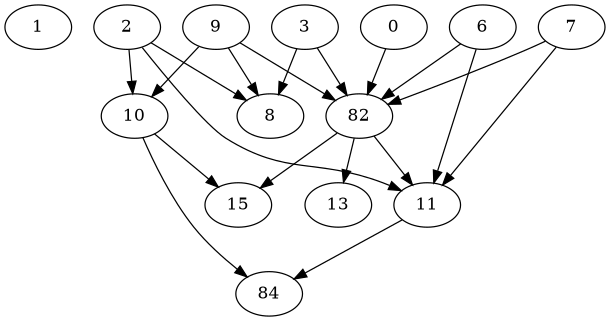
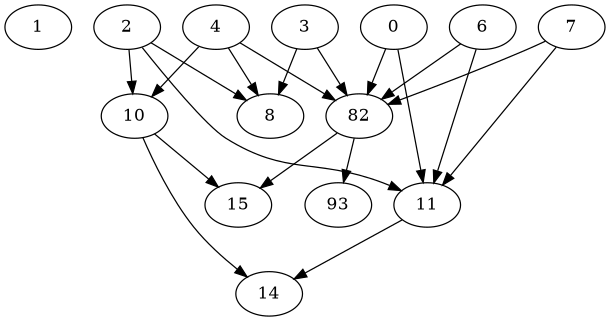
  digraph {
    node [alpha=0.01]
    1 [alpha=0.04 expect_size=20448256]
    2 [alpha=0.11 expect_size=47842304]
    8 [alpha=0.10 expect_size=26639360]
    10 [alpha=0.15 expect_size=44142592]
    11 [expect_size=36433920]
-   14 [alpha=0.07 expect_size=27632640 label=84]
+   14 [alpha=0.07 expect_size=27632640]
    15 [alpha=0.02 expect_size=6248448]
    3 [expect_size=23532544]
    n9 [alpha=0.20 expect_size=46230528 label=82]
-   13 [expect_size=26050560]
-   4 [alpha=0.11 expect_size=7573504 label=9]
+   13 [expect_size=26050560 label=93]
+   4 [alpha=0.11 expect_size=7573504]
    n12 [alpha=0.10 expect_size=39860224 label=0]
    6 [alpha=0.18 expect_size=9140224]
    7 [alpha=0.02 expect_size=12613632]
    2 -> 8
    2 -> 10
    2 -> 11
    10 -> 14
    10 -> 15
    11 -> 14
    3 -> 8
    3 -> n9
    n9 -> 15
    n9 -> 13
    4 -> 8
    4 -> 10
    4 -> n9
-   n9 -> 11
+   n12 -> 11
    n12 -> n9
    6 -> 11
    6 -> n9
    7 -> 11
    7 -> n9
  }
